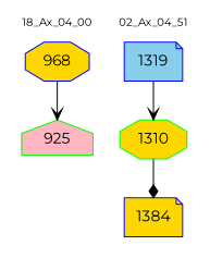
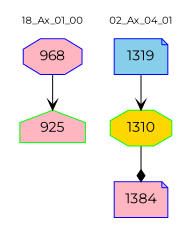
  digraph {
    fontname=Montserrat
    node [color=blue fillcolor=gold fontname=Montserrat shape=octagon style=filled]
    edge [arrowhead=vee color=black fontname=Montserrat]
-   n1 [label=968]
+   n1 [fillcolor=lightpink label=968]
    n2 [color=green fillcolor=lightpink label=925 shape=house]
    n3 [fillcolor=skyblue label=1319 shape=note]
    n4 [color=green label=1310]
-   n5 [label=1384 shape=note]
+   n5 [fillcolor=lightpink label=1384 shape=note]
    subgraph cluster_1 {
      color=white
      fontsize=10
-     label="18_Ax_04_00"
+     label="18_Ax_01_00"
      n1
      n2
    }
    subgraph cluster_2 {
      color=white
      fontsize=10
-     label="02_Ax_04_51"
+     label="02_Ax_04_01"
      n3
      n4
      n5
    }
    n1 -> n2
    n3 -> n4
    n4 -> n5 [arrowhead=diamond]
  }
